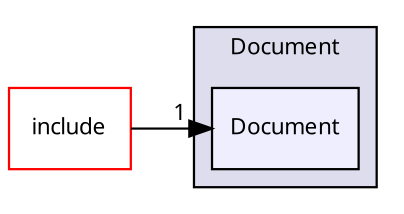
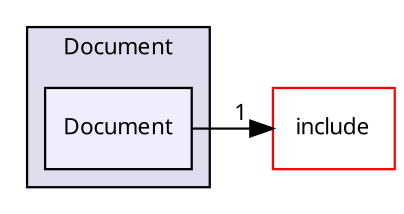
  digraph {
    compound=true
    rankdir=LR
    node [fontname=Verdana fontsize=10 shape=box style=filled]
    n1 [fillcolor="#eeeeff" label=Document pencolor=black]
    n2 [color=red fillcolor=white label=include]
    subgraph cluster_1 {
      bgcolor="#ddddee"
      fontname=Verdana
      fontsize=10
      label=Document
      pencolor=black
      n1
    }
-   n2 -> n1 [headlabel=1 labeldistance=1.5 labelfontname=Verdana labelfontsize=10]
+   n1 -> n2 [headlabel=1 labeldistance=1.5 labelfontname=Verdana labelfontsize=10]
  }
